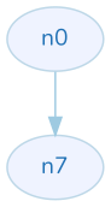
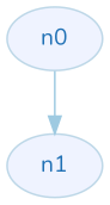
  digraph {
    color=white
    compound=true
    fontcolor=black
    fontname=Nunito
    fontsize=14
    penwidth=0.1
    node [color="#bdd7e7" fillcolor="#eff3ff" fontcolor="#2171b5" fontname=Nunito fontsize=13 shape=ellipse style=filled]
    n0
-   n1 [label=n7]
+   n1
    n0 -> n1 [color="#9ecae1" fontcolor="#3182bd" fontname=Nunito fontsize=10 style=solid]
  }
